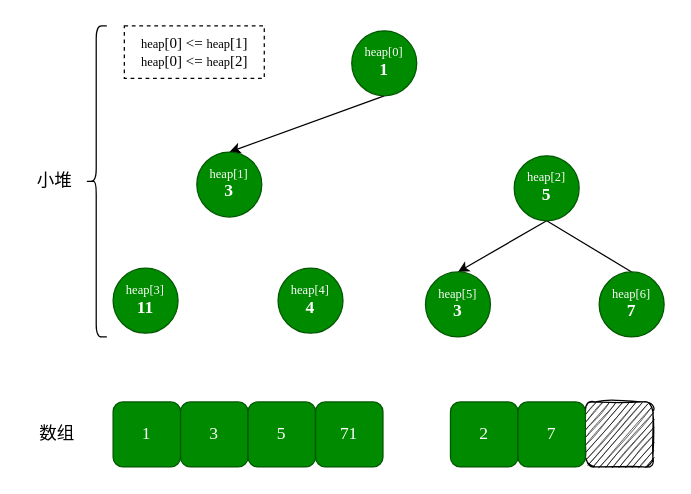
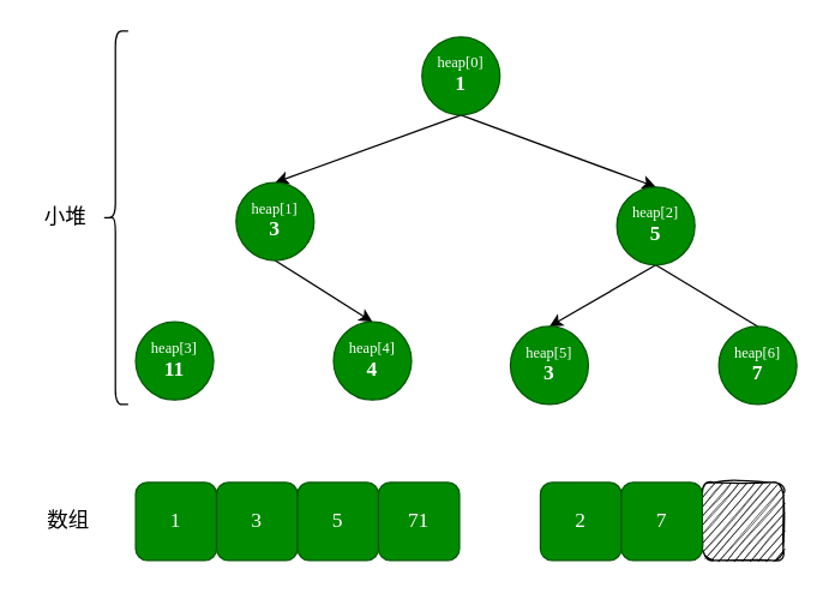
  <mxCell id="0" />
  <mxCell id="1" parent="0" />
  <mxCell id="2" value="" style="rounded=1;whiteSpace=wrap;html=1;sketch=1;fontFamily=Comic Sans MS;fontSize=14;fillColor=#000000;" vertex="1" parent="1"><mxGeometry x="468" y="321" width="54" height="52" as="geometry" /></mxCell>
  <mxCell id="3" style="edgeStyle=none;rounded=0;orthogonalLoop=1;jettySize=auto;html=1;exitX=0.5;exitY=1;exitDx=0;exitDy=0;entryX=0.5;entryY=0;entryDx=0;entryDy=0;fontFamily=Comic Sans MS;fontSize=14;endArrow=classic;endFill=1;strokeColor=#000000;strokeWidth=1;" edge="1" parent="1" source="5" target="7"><mxGeometry relative="1" as="geometry" /></mxCell>
+ <mxCell id="4" style="edgeStyle=none;rounded=0;orthogonalLoop=1;jettySize=auto;html=1;exitX=0.5;exitY=1;exitDx=0;exitDy=0;entryX=0.5;entryY=0;entryDx=0;entryDy=0;fontFamily=Comic Sans MS;fontSize=14;endArrow=classic;endFill=1;strokeColor=#000000;strokeWidth=1;" edge="1" parent="1" source="5" target="10"><mxGeometry relative="1" as="geometry" /></mxCell>
  <mxCell id="5" value="heap[0]&lt;br&gt;&lt;b&gt;&lt;font style=&quot;font-size: 14px;&quot;&gt;1&lt;/font&gt;&lt;/b&gt;" style="ellipse;whiteSpace=wrap;html=1;aspect=fixed;sketch=0;fontFamily=Comic Sans MS;fontSize=10;strokeColor=#005700;fillColor=#008a00;fontColor=#ffffff;" vertex="1" parent="1"><mxGeometry x="281" y="24" width="52" height="52" as="geometry" /></mxCell>
+ <mxCell id="6" style="edgeStyle=none;rounded=0;orthogonalLoop=1;jettySize=auto;html=1;exitX=0.5;exitY=1;exitDx=0;exitDy=0;entryX=0.5;entryY=0;entryDx=0;entryDy=0;fontFamily=Comic Sans MS;fontSize=14;endArrow=classic;endFill=1;strokeColor=#000000;strokeWidth=1;" edge="1" parent="1" source="7" target="12"><mxGeometry relative="1" as="geometry" /></mxCell>
  <mxCell id="7" value="heap[1]&lt;br&gt;&lt;span style=&quot;font-size: 14px;&quot;&gt;&lt;b&gt;3&lt;/b&gt;&lt;/span&gt;" style="ellipse;whiteSpace=wrap;html=1;aspect=fixed;sketch=0;fontFamily=Comic Sans MS;fontSize=10;strokeColor=#005700;fillColor=#008a00;fontColor=#ffffff;" vertex="1" parent="1"><mxGeometry x="157" y="121" width="52" height="52" as="geometry" /></mxCell>
  <mxCell id="8" style="edgeStyle=none;rounded=0;orthogonalLoop=1;jettySize=auto;html=1;exitX=0.5;exitY=1;exitDx=0;exitDy=0;entryX=0.5;entryY=0;entryDx=0;entryDy=0;fontFamily=Comic Sans MS;fontSize=14;endArrow=classic;endFill=1;strokeColor=#000000;strokeWidth=1;" edge="1" parent="1" source="10" target="13"><mxGeometry relative="1" as="geometry" /></mxCell>
  <mxCell id="9" style="edgeStyle=none;rounded=0;orthogonalLoop=1;jettySize=auto;html=1;exitX=0.5;exitY=1;exitDx=0;exitDy=0;fontFamily=Comic Sans MS;fontSize=14;endArrow=none;endFill=1;strokeColor=#000000;strokeWidth=1;entryX=0.5;entryY=0;entryDx=0;entryDy=0;" edge="1" parent="1" source="10" target="14"><mxGeometry relative="1" as="geometry" /></mxCell>
  <mxCell id="10" value="heap[2]&lt;br&gt;&lt;span style=&quot;font-size: 14px;&quot;&gt;&lt;b&gt;5&lt;/b&gt;&lt;/span&gt;" style="ellipse;whiteSpace=wrap;html=1;aspect=fixed;sketch=0;fontFamily=Comic Sans MS;fontSize=10;strokeColor=#005700;fillColor=#008a00;fontColor=#ffffff;" vertex="1" parent="1"><mxGeometry x="411" y="124" width="52" height="52" as="geometry" /></mxCell>
  <mxCell id="11" value="heap[3]&lt;br&gt;&lt;span style=&quot;font-size: 14px;&quot;&gt;&lt;b&gt;11&lt;/b&gt;&lt;/span&gt;" style="ellipse;whiteSpace=wrap;html=1;aspect=fixed;sketch=0;fontFamily=Comic Sans MS;fontSize=10;strokeColor=#005700;fillColor=#008a00;fontColor=#ffffff;" vertex="1" parent="1"><mxGeometry x="90" y="214" width="52" height="52" as="geometry" /></mxCell>
  <mxCell id="12" value="heap[4]&lt;br&gt;&lt;span style=&quot;font-size: 14px;&quot;&gt;&lt;b&gt;4&lt;/b&gt;&lt;/span&gt;" style="ellipse;whiteSpace=wrap;html=1;aspect=fixed;sketch=0;fontFamily=Comic Sans MS;fontSize=10;strokeColor=#005700;fillColor=#008a00;fontColor=#ffffff;" vertex="1" parent="1"><mxGeometry x="222" y="214" width="52" height="52" as="geometry" /></mxCell>
  <mxCell id="13" value="heap[5]&lt;br&gt;&lt;span style=&quot;font-size: 14px;&quot;&gt;&lt;b&gt;3&lt;/b&gt;&lt;/span&gt;" style="ellipse;whiteSpace=wrap;html=1;aspect=fixed;sketch=0;fontFamily=Comic Sans MS;fontSize=10;strokeColor=#005700;fillColor=#008a00;fontColor=#ffffff;" vertex="1" parent="1"><mxGeometry x="340" y="217" width="52" height="52" as="geometry" /></mxCell>
  <mxCell id="14" value="heap[6]&lt;br&gt;&lt;span style=&quot;font-size: 14px;&quot;&gt;&lt;b&gt;7&lt;/b&gt;&lt;/span&gt;" style="ellipse;whiteSpace=wrap;html=1;aspect=fixed;sketch=0;fontFamily=Comic Sans MS;fontSize=10;strokeColor=#005700;fillColor=#008a00;fontColor=#ffffff;" vertex="1" parent="1"><mxGeometry x="479" y="217" width="52" height="52" as="geometry" /></mxCell>
  <mxCell id="15" value="1" style="rounded=1;whiteSpace=wrap;html=1;sketch=0;fontFamily=Comic Sans MS;fontSize=14;strokeColor=#005700;fillColor=#008a00;fontColor=#ffffff;" vertex="1" parent="1"><mxGeometry x="90" y="321" width="54" height="52" as="geometry" /></mxCell>
  <mxCell id="16" value="3" style="rounded=1;whiteSpace=wrap;html=1;sketch=0;fontFamily=Comic Sans MS;fontSize=14;strokeColor=#005700;fillColor=#008a00;fontColor=#ffffff;" vertex="1" parent="1"><mxGeometry x="144" y="321" width="54" height="52" as="geometry" /></mxCell>
  <mxCell id="17" value="5" style="rounded=1;whiteSpace=wrap;html=1;sketch=0;fontFamily=Comic Sans MS;fontSize=14;strokeColor=#005700;fillColor=#008a00;fontColor=#ffffff;" vertex="1" parent="1"><mxGeometry x="198" y="321" width="54" height="52" as="geometry" /></mxCell>
  <mxCell id="18" value="71" style="rounded=1;whiteSpace=wrap;html=1;sketch=0;fontFamily=Comic Sans MS;fontSize=14;strokeColor=#005700;fillColor=#008a00;fontColor=#ffffff;" vertex="1" parent="1"><mxGeometry x="252" y="321" width="54" height="52" as="geometry" /></mxCell>
  <mxCell id="19" value="2" style="rounded=1;whiteSpace=wrap;html=1;sketch=0;fontFamily=Comic Sans MS;fontSize=14;strokeColor=#005700;fillColor=#008a00;fontColor=#ffffff;" vertex="1" parent="1"><mxGeometry x="360" y="321" width="54" height="52" as="geometry" /></mxCell>
  <mxCell id="20" value="7" style="rounded=1;whiteSpace=wrap;html=1;sketch=0;fontFamily=Comic Sans MS;fontSize=14;strokeColor=#005700;fillColor=#008a00;fontColor=#ffffff;" vertex="1" parent="1"><mxGeometry x="414" y="321" width="54" height="52" as="geometry" /></mxCell>
  <mxCell id="21" value="" style="shape=curlyBracket;whiteSpace=wrap;html=1;rounded=1;sketch=0;fontFamily=Comic Sans MS;fontSize=14;strokeColor=#000000;fillColor=#000000;" vertex="1" parent="1"><mxGeometry x="68" y="20" width="17" height="249" as="geometry" /></mxCell>
  <mxCell id="22" value="小堆" style="text;html=1;align=center;verticalAlign=middle;resizable=0;points=[];autosize=1;strokeColor=none;fillColor=none;fontSize=14;fontFamily=Comic Sans MS;" vertex="1" parent="1"><mxGeometry x="20" y="130" width="46" height="29" as="geometry" /></mxCell>
  <mxCell id="23" value="数组" style="text;html=1;align=center;verticalAlign=middle;resizable=0;points=[];autosize=1;strokeColor=none;fillColor=none;fontSize=14;fontFamily=Comic Sans MS;" vertex="1" parent="1"><mxGeometry x="22" y="332.5" width="46" height="29" as="geometry" /></mxCell>
- <mxCell id="24" value="&lt;span style=&quot;font-family: &amp;quot;Comic Sans MS&amp;quot;; font-size: 10px;&quot;&gt;heap&lt;/span&gt;&lt;font face=&quot;Comic Sans MS&quot;&gt;[0] &amp;lt;=&amp;nbsp;&lt;/font&gt;&lt;span style=&quot;font-family: &amp;quot;Comic Sans MS&amp;quot;; font-size: 10px;&quot;&gt;heap&lt;/span&gt;&lt;font face=&quot;Comic Sans MS&quot;&gt;[1]&lt;br&gt;&lt;/font&gt;&lt;span style=&quot;font-family: &amp;quot;Comic Sans MS&amp;quot;; font-size: 10px;&quot;&gt;heap&lt;/span&gt;&lt;font face=&quot;Comic Sans MS&quot;&gt;[0] &amp;lt;=&amp;nbsp;&lt;/font&gt;&lt;span style=&quot;font-family: &amp;quot;Comic Sans MS&amp;quot;; font-size: 10px;&quot;&gt;heap&lt;/span&gt;&lt;font face=&quot;Comic Sans MS&quot;&gt;[2]&lt;/font&gt;" style="text;html=1;align=center;verticalAlign=middle;resizable=0;points=[];autosize=1;strokeColor=default;fillColor=none;dashed=1;" vertex="1" parent="1"><mxGeometry x="99" y="20" width="112" height="42" as="geometry" /></mxCell>
